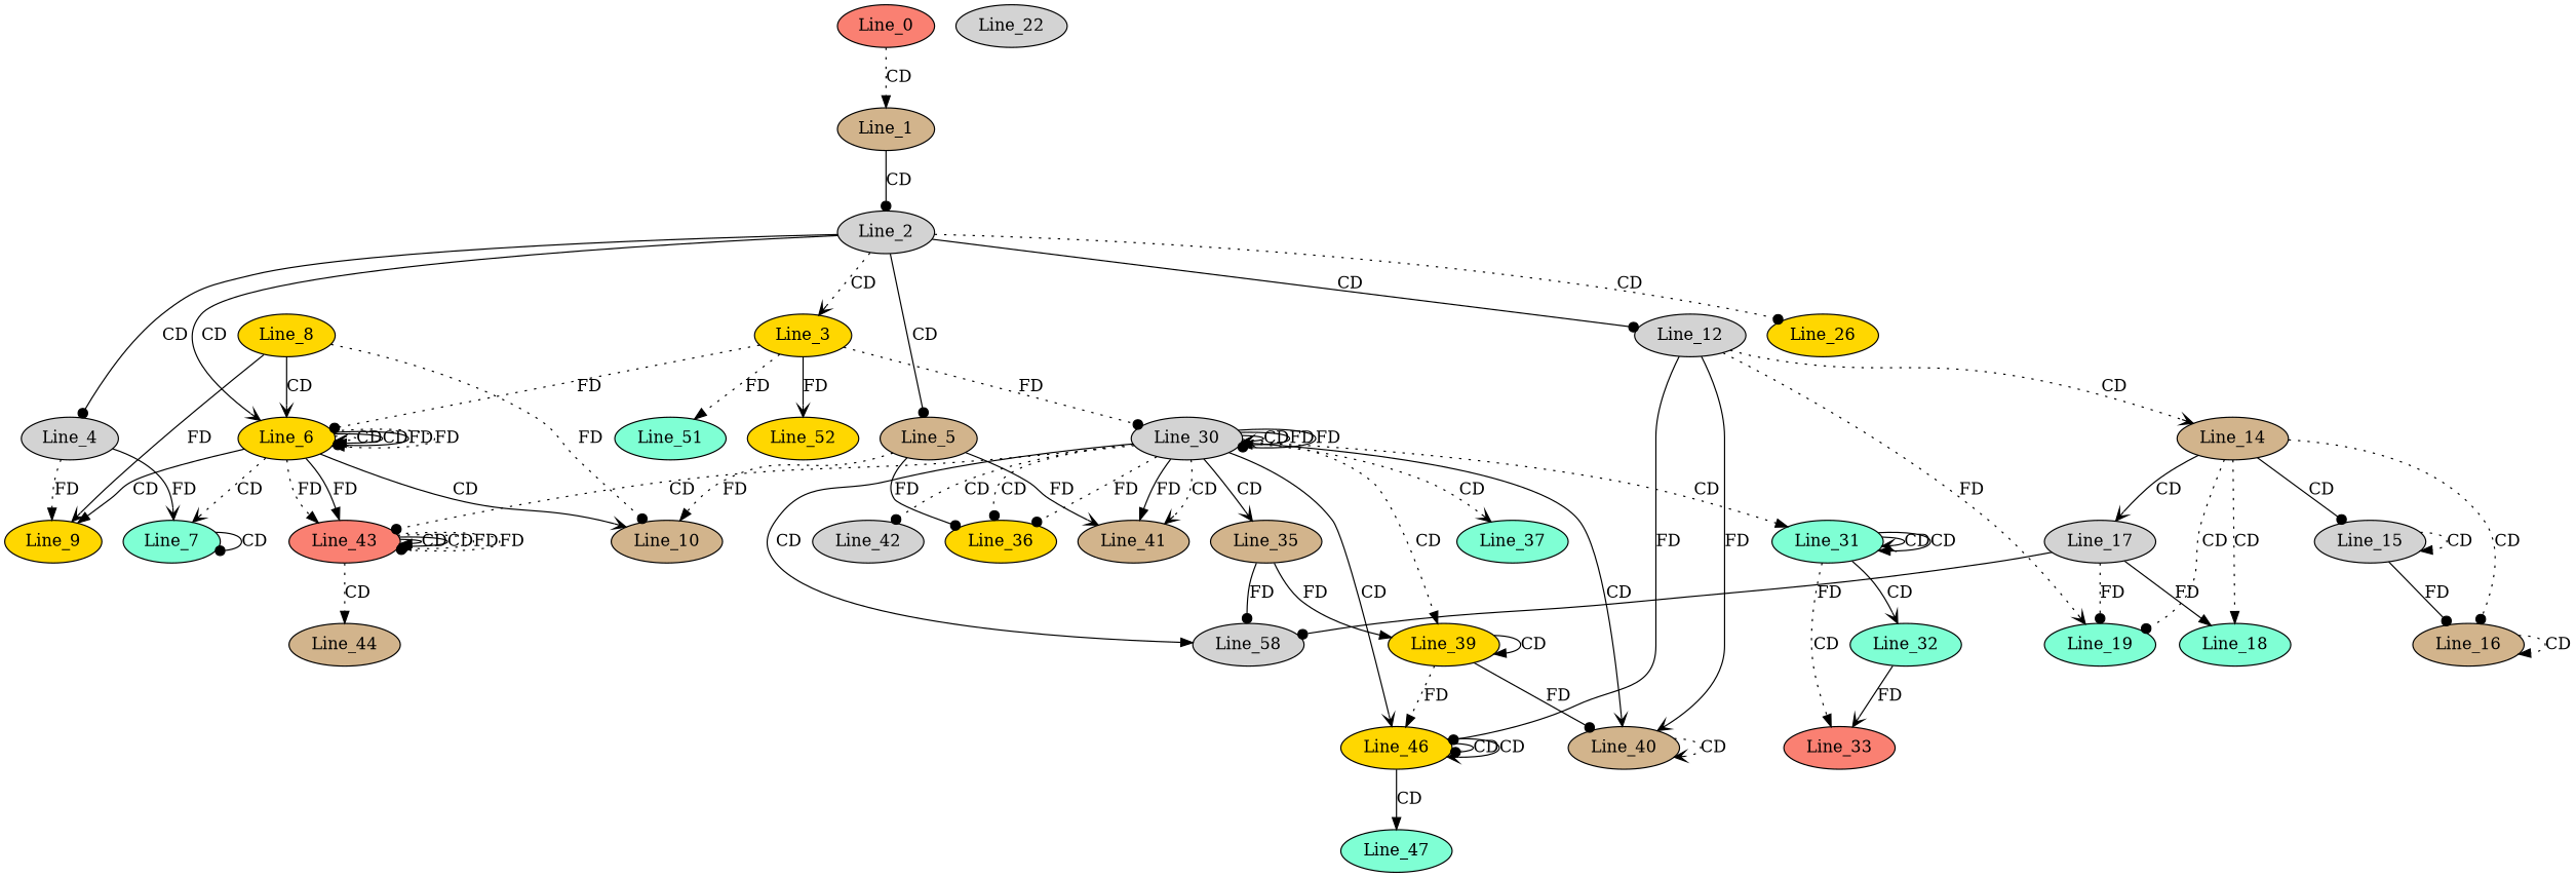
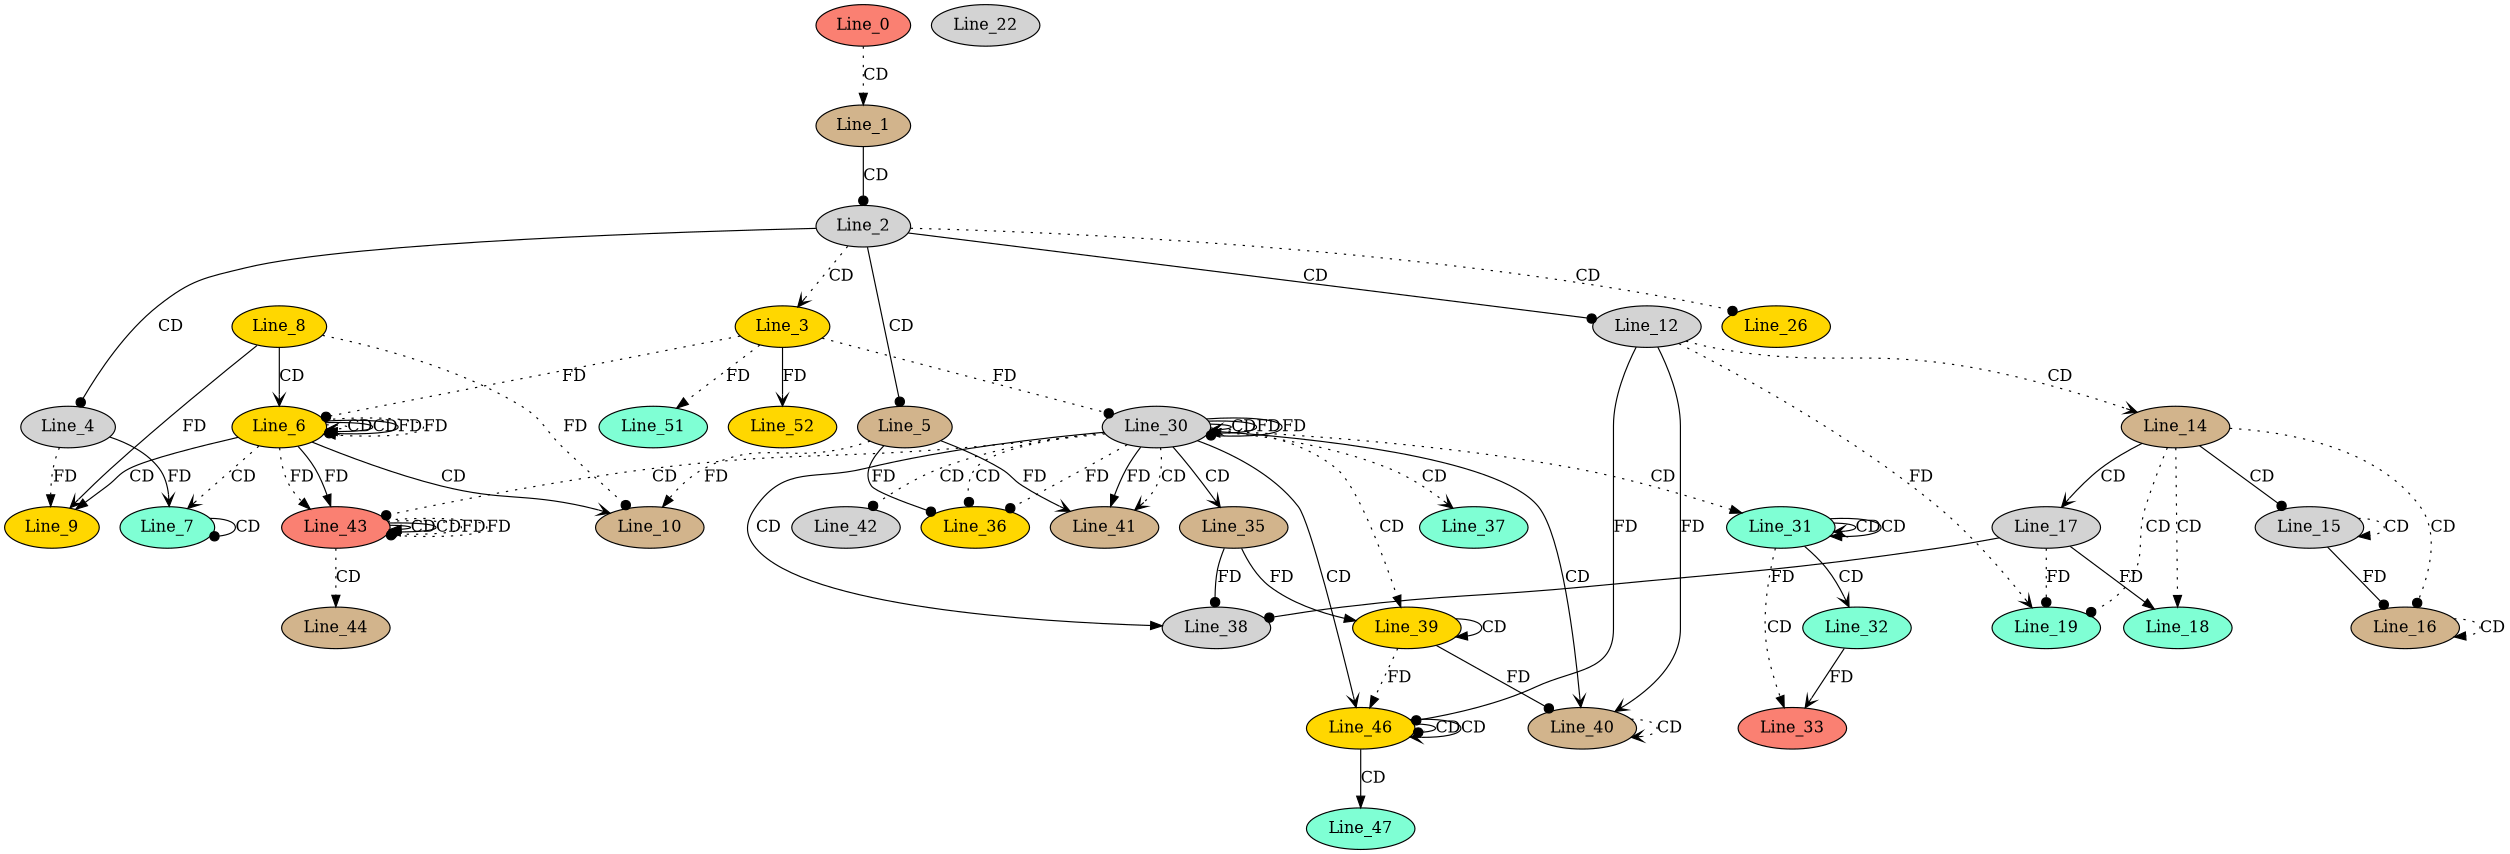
  digraph {
    node [fillcolor=tan style=filled]
    edge [arrowhead=dot style=solid]
    Line_0 [fillcolor=salmon]
    Line_1
    Line_2 [fillcolor=lightgrey]
    Line_3 [fillcolor=gold]
    Line_4 [fillcolor=lightgrey]
    Line_5
    Line_6 [fillcolor=gold]
    Line_12 [fillcolor=lightgrey]
    Line_26 [fillcolor=gold]
    Line_30 [fillcolor=lightgrey]
    Line_51 [fillcolor=aquamarine]
    Line_52 [fillcolor=gold]
    Line_7 [fillcolor=aquamarine]
    Line_9 [fillcolor=gold]
    Line_10
    Line_36 [fillcolor=gold]
    Line_41
    Line_43 [fillcolor=salmon]
    Line_14
    Line_19 [fillcolor=aquamarine]
    Line_40
    Line_46 [fillcolor=gold]
-   Line_38 [fillcolor=lightgrey label=Line_58]
+   Line_38 [fillcolor=lightgrey]
    Line_31 [fillcolor=aquamarine]
    Line_35
    Line_37 [fillcolor=aquamarine]
    Line_39 [fillcolor=gold]
    Line_42 [fillcolor=lightgrey]
    Line_8 [fillcolor=gold]
    Line_44
    Line_15 [fillcolor=lightgrey]
    Line_16
    Line_17 [fillcolor=lightgrey]
    Line_18 [fillcolor=aquamarine]
    Line_47 [fillcolor=aquamarine]
    Line_22 [fillcolor=lightgrey]
    Line_32 [fillcolor=aquamarine]
    Line_33 [fillcolor=salmon]
    Line_0 -> Line_1 [arrowhead=normal label=CD style=dotted]
    Line_1 -> Line_2 [label=CD]
    Line_2 -> Line_3 [arrowhead=vee label=CD style=dotted]
    Line_2 -> Line_4 [label=CD]
    Line_2 -> Line_5 [label=CD]
-   Line_2 -> Line_6 [arrowhead=vee label=CD]
    Line_2 -> Line_12 [label=CD]
    Line_2 -> Line_26 [label=CD style=dotted]
    Line_3 -> Line_6 [label=FD style=dotted]
    Line_3 -> Line_30 [label=FD style=dotted]
    Line_3 -> Line_51 [arrowhead=normal label=FD style=dotted]
    Line_3 -> Line_52 [arrowhead=vee label=FD]
    Line_4 -> Line_7 [arrowhead=vee label=FD]
    Line_4 -> Line_9 [arrowhead=normal label=FD style=dotted]
    Line_5 -> Line_10 [arrowhead=normal label=FD style=dotted]
    Line_5 -> Line_36 [label=FD]
    Line_5 -> Line_41 [arrowhead=vee label=FD]
    Line_6 -> Line_6 [arrowhead=vee label=CD style=dotted]
    Line_6 -> Line_6 [arrowhead=normal label=CD]
    Line_6 -> Line_6 [label=FD]
    Line_6 -> Line_6 [arrowhead=normal label=FD style=dotted]
    Line_6 -> Line_7 [arrowhead=vee label=CD style=dotted]
    Line_6 -> Line_9 [arrowhead=normal label=CD]
    Line_6 -> Line_10 [arrowhead=vee label=CD]
    Line_6 -> Line_43 [arrowhead=normal label=FD style=dotted]
    Line_6 -> Line_43 [arrowhead=normal label=FD]
    Line_12 -> Line_14 [arrowhead=vee label=CD style=dotted]
    Line_12 -> Line_19 [arrowhead=vee label=FD style=dotted]
    Line_12 -> Line_40 [arrowhead=vee label=FD]
    Line_12 -> Line_46 [label=FD]
    Line_30 -> Line_30 [arrowhead=vee label=CD]
    Line_30 -> Line_30 [arrowhead=normal label=FD]
    Line_30 -> Line_30 [label=FD]
    Line_30 -> Line_36 [label=CD style=dotted]
    Line_30 -> Line_36 [label=FD style=dotted]
    Line_30 -> Line_41 [arrowhead=vee label=CD style=dotted]
    Line_30 -> Line_41 [arrowhead=normal label=FD]
    Line_30 -> Line_43 [label=CD style=dotted]
    Line_30 -> Line_40 [arrowhead=vee label=CD]
    Line_30 -> Line_46 [arrowhead=vee label=CD]
    Line_30 -> Line_38 [arrowhead=normal label=CD]
    Line_30 -> Line_31 [arrowhead=normal label=CD style=dotted]
    Line_30 -> Line_35 [arrowhead=vee label=CD]
    Line_30 -> Line_37 [arrowhead=vee label=CD style=dotted]
    Line_30 -> Line_39 [arrowhead=normal label=CD style=dotted]
    Line_30 -> Line_42 [label=CD style=dotted]
    Line_7 -> Line_7 [label=CD]
    Line_43 -> Line_43 [arrowhead=normal label=CD]
    Line_43 -> Line_43 [arrowhead=normal label=CD]
    Line_43 -> Line_43 [label=FD style=dotted]
    Line_43 -> Line_43 [label=FD style=dotted]
    Line_43 -> Line_44 [arrowhead=normal label=CD style=dotted]
    Line_14 -> Line_19 [label=CD style=dotted]
    Line_14 -> Line_15 [label=CD]
    Line_14 -> Line_16 [label=CD style=dotted]
    Line_14 -> Line_17 [arrowhead=vee label=CD]
    Line_14 -> Line_18 [arrowhead=normal label=CD style=dotted]
    Line_40 -> Line_40 [arrowhead=vee label=CD style=dotted]
    Line_46 -> Line_46 [label=CD]
    Line_46 -> Line_46 [arrowhead=vee label=CD]
    Line_46 -> Line_47 [arrowhead=normal label=CD]
    Line_31 -> Line_31 [arrowhead=vee label=CD]
    Line_31 -> Line_31 [arrowhead=normal label=CD]
    Line_31 -> Line_32 [arrowhead=vee label=CD]
    Line_31 -> Line_33 [arrowhead=normal label=CD style=dotted]
    Line_35 -> Line_38 [label=FD]
    Line_35 -> Line_39 [arrowhead=normal label=FD]
    Line_39 -> Line_40 [label=FD]
    Line_39 -> Line_46 [arrowhead=normal label=FD style=dotted]
    Line_39 -> Line_39 [arrowhead=normal label=CD]
    Line_8 -> Line_6 [arrowhead=vee label=CD]
    Line_8 -> Line_9 [arrowhead=vee label=FD]
    Line_8 -> Line_10 [label=FD style=dotted]
    Line_15 -> Line_15 [arrowhead=normal label=CD style=dotted]
    Line_15 -> Line_16 [label=FD]
    Line_16 -> Line_16 [arrowhead=normal label=CD style=dotted]
    Line_17 -> Line_19 [label=FD style=dotted]
    Line_17 -> Line_38 [label=FD]
    Line_17 -> Line_18 [arrowhead=normal label=FD]
    Line_32 -> Line_33 [arrowhead=vee label=FD]
  }
